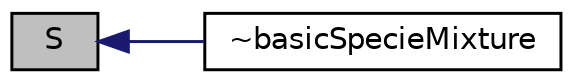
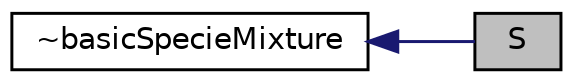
  digraph {
    rankdir=LR
    node [color=black fontname=Helvetica fontsize=10 shape=record]
    n1 [fillcolor=grey75 fontcolor=black height=0.2 label=S style=filled width=0.4]
    n2 [height=0.2 label="~basicSpecieMixture" width=0.4]
-   n1 -> n2 [color=midnightblue dir=back fontname=Helvetica fontsize=10 labelfontname=Helvetica labelfontsize=10 style=solid]
+   n2 -> n1 [color=midnightblue dir=back fontname=Helvetica fontsize=10 labelfontname=Helvetica labelfontsize=10 style=solid]
  }
